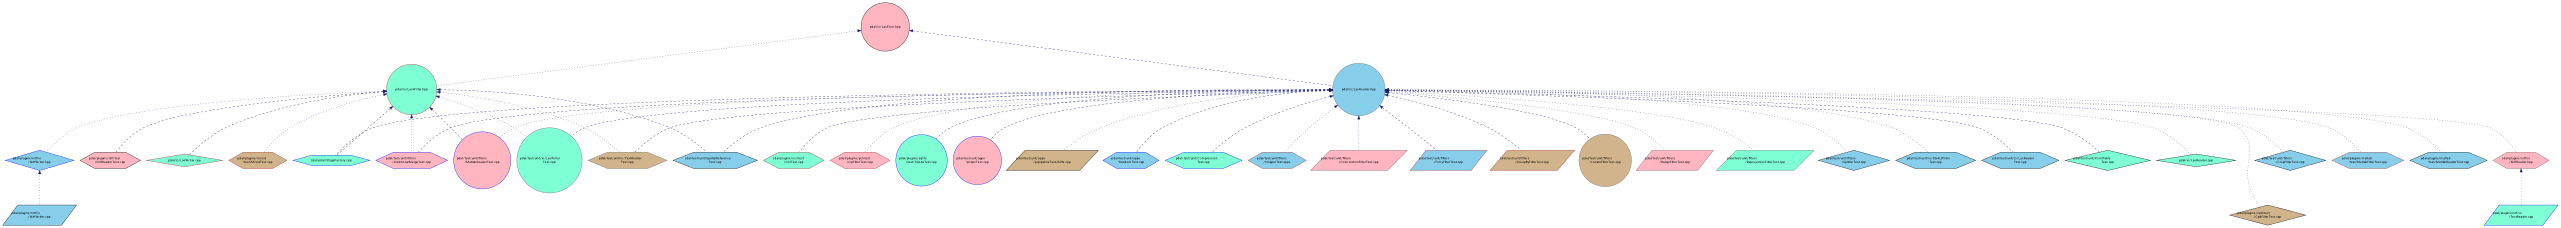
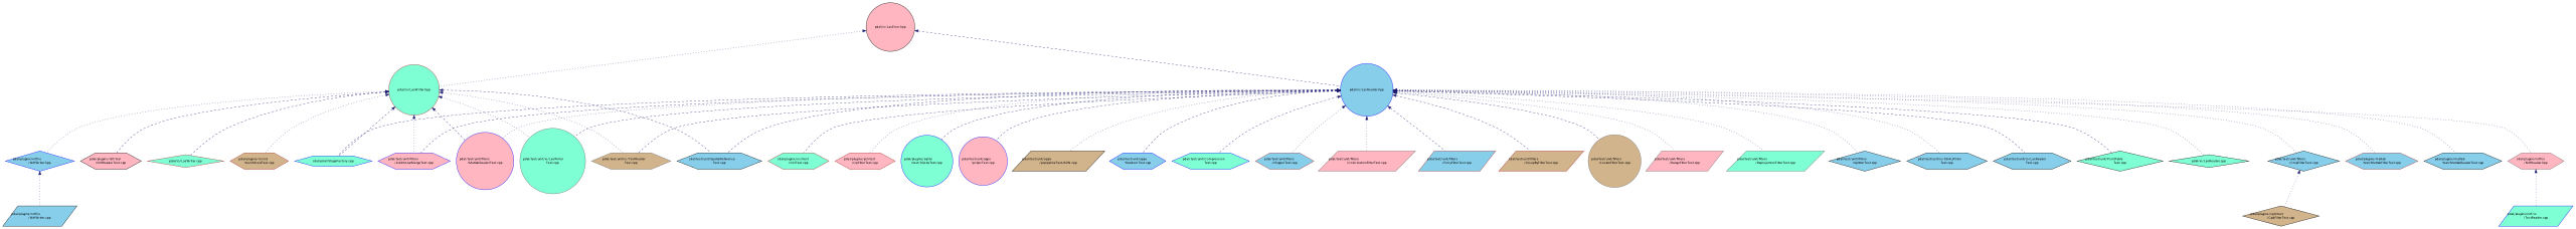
  digraph {
    fontname=Roboto
    node [color=black fillcolor=skyblue fontname=Roboto fontsize=10 shape=hexagon style=filled]
    edge [color=midnightblue dir=back fontname=Roboto fontsize=10 labelfontname=Helvetica labelfontsize=10 style=dotted]
    n1 [fillcolor=lightpink fontcolor=black height=0.2 label="pdal/io/LasError.hpp" shape=circle width=0.4]
-   n2 [color=gray40 height=0.2 label="pdal/io/LasReader.hpp" shape=circle width=0.4]
+   n2 [color=blue height=0.2 label="pdal/io/LasReader.hpp" shape=circle width=0.4]
    n3 [color=brown fillcolor=aquamarine height=0.2 label="pdal/io/LasWriter.hpp" shape=circle width=0.4]
    n4 [fillcolor=aquamarine height=0.2 label="pdal/io/LasReader.cpp" shape=diamond width=0.4]
    n5 [color=blue fillcolor=aquamarine height=0.2 label="pdal/pdal/StageFactory.cpp" width=0.4]
    n6 [fillcolor=tan height=0.2 label="pdal/plugins/cpd/test\l/CpdFilterTest.cpp" shape=diamond width=0.4]
    n7 [color=brown height=0.2 label="pdal/plugins/matlab\l/test/MatlabFilterTest.cpp" width=0.4]
    n8 [height=0.2 label="pdal/plugins/matlab\l/test/MatlabReaderTest.cpp" width=0.4]
    n9 [color=gray40 fillcolor=lightpink height=0.2 label="pdal/plugins/nitf/io\l/NitfReader.hpp" width=0.4]
    n10 [color=brown fillcolor=aquamarine height=0.2 label="pdal/plugins/oci/test\l/OCITest.cpp" width=0.4]
    n11 [color=brown fillcolor=lightpink height=0.2 label="pdal/plugins/pcl/test\l/IcpFilterTest.cpp" width=0.4]
    n12 [color=blue fillcolor=aquamarine height=0.2 label="pdal/plugins/sqlite\l/test/SQLiteTest.cpp" shape=circle width=0.4]
    n13 [color=blue fillcolor=lightpink height=0.2 label="pdal/test/unit/apps\l/pc2pcTest.cpp" shape=circle width=0.4]
    n14 [fillcolor=tan height=0.2 label="pdal/test/unit/apps\l/pcpipelineTestJSON.cpp" shape=parallelogram width=0.4]
    n15 [color=blue height=0.2 label="pdal/test/unit/apps\l/RandomTest.cpp" width=0.4]
    n16 [color=blue fillcolor=aquamarine height=0.2 label="pdal/test/unit/Compression\lTest.cpp" width=0.4]
    n17 [color=blue fillcolor=lightpink height=0.2 label="pdal/test/unit/filters\l/AdditionalMergeTest.cpp" width=0.4]
-   n18 [color=brown height=0.2 label="pdal/test/unit/filters\l/ChipperTest.apps" width=0.4]
+   n18 [color=brown height=0.2 label="pdal/test/unit/filters\l/ChipperTest.cpp" width=0.4]
    n19 [color=gray40 fillcolor=lightpink height=0.2 label="pdal/test/unit/filters\l/ColorizationFilterTest.cpp" shape=parallelogram width=0.4]
    n20 [height=0.2 label="pdal/test/unit/filters\l/CropFilterTest.cpp" shape=diamond width=0.4]
    n21 [color=brown height=0.2 label="pdal/test/unit/filters\l/FerryFilterTest.cpp" shape=parallelogram width=0.4]
    n22 [color=brown fillcolor=tan height=0.2 label="pdal/test/unit/filters\l/GroupByFilterTest.cpp" shape=parallelogram width=0.4]
    n23 [color=gray40 fillcolor=tan height=0.2 label="pdal/test/unit/filters\l/LocateFilterTest.cpp" shape=circle width=0.4]
    n24 [color=gray40 fillcolor=lightpink height=0.2 label="pdal/test/unit/filters\l/RangeFilterTest.cpp" shape=parallelogram width=0.4]
    n25 [color=gray40 fillcolor=aquamarine height=0.2 label="pdal/test/unit/filters\l/ReprojectionFilterTest.cpp" shape=parallelogram width=0.4]
    n26 [color=blue fillcolor=lightpink height=0.2 label="pdal/test/unit/filters\l/MatlabReaderTest.cpp" shape=circle width=0.4]
    n27 [height=0.2 label="pdal/test/unit/filters\l/SplitterTest.cpp" shape=diamond width=0.4]
    n28 [height=0.2 label="pdal/test/unit/io/GDALWriter\lTest.cpp" width=0.4]
    n29 [height=0.2 label="pdal/test/unit/io/LasReader\lTest.cpp" width=0.4]
    n30 [color=gray40 fillcolor=aquamarine height=0.2 label="pdal/test/unit/io/LasWriter\lTest.cpp" shape=circle width=0.4]
    n31 [color=gray40 fillcolor=tan height=0.2 label="pdal/test/unit/io/TextReader\lTest.cpp" width=0.4]
    n32 [fillcolor=aquamarine height=0.2 label="pdal/test/unit/PointTable\lTest.cpp" shape=diamond width=0.4]
    n33 [height=0.2 label="pdal/test/unit/SpatialReference\lTest.cpp" width=0.4]
    n34 [color=brown fillcolor=aquamarine height=0.2 label="pdal/io/LasWriter.cpp" shape=diamond width=0.4]
    n35 [color=brown fillcolor=tan height=0.2 label="pdal/plugins/mrsid\l/test/MrsidTest.cpp" width=0.4]
    n36 [color=blue height=0.2 label="pdal/plugins/nitf/io\l/NitfWriter.hpp" shape=diamond width=0.4]
    n37 [fillcolor=lightpink height=0.2 label="pdal/plugins/nitf/test\l/NitfReaderTest.cpp" width=0.4]
    n38 [color=blue fillcolor=aquamarine height=0.2 label="pdal/plugins/nitf/io\l/TextReader.cpp" shape=parallelogram width=0.4]
    n39 [height=0.2 label="pdal/plugins/nitf/io\l/NitfWriter.cpp" shape=parallelogram width=0.4]
    n1 -> n2 [style=dashed]
    n1 -> n3
    n2 -> n4
    n2 -> n5 [style=dashed]
-   n2 -> n6
+   n20 -> n6
    n2 -> n7
    n2 -> n8
    n2 -> n9
    n2 -> n10 [style=dashed]
    n2 -> n11
    n2 -> n12 [style=dashed]
    n2 -> n13 [style=dashed]
    n2 -> n14
    n2 -> n15 [style=dashed]
    n2 -> n16 [style=dashed]
    n2 -> n17 [style=dashed]
    n2 -> n18
    n2 -> n19
    n2 -> n20
    n2 -> n21 [style=dashed]
    n2 -> n22 [style=dashed]
    n2 -> n23 [style=dashed]
    n2 -> n24
    n2 -> n25
    n2 -> n26
    n2 -> n27
    n2 -> n28
    n2 -> n29 [style=dashed]
    n2 -> n30 [style=dashed]
    n2 -> n31 [style=dashed]
    n2 -> n32 [style=dashed]
    n2 -> n33 [style=dashed]
    n3 -> n5 [style=dashed]
    n3 -> n17
    n3 -> n26 [style=dashed]
    n3 -> n30
    n3 -> n31
    n3 -> n33 [style=dashed]
    n3 -> n34 [style=dashed]
    n3 -> n35
    n3 -> n36
    n3 -> n37 [style=dashed]
    n9 -> n38
    n36 -> n39
  }
